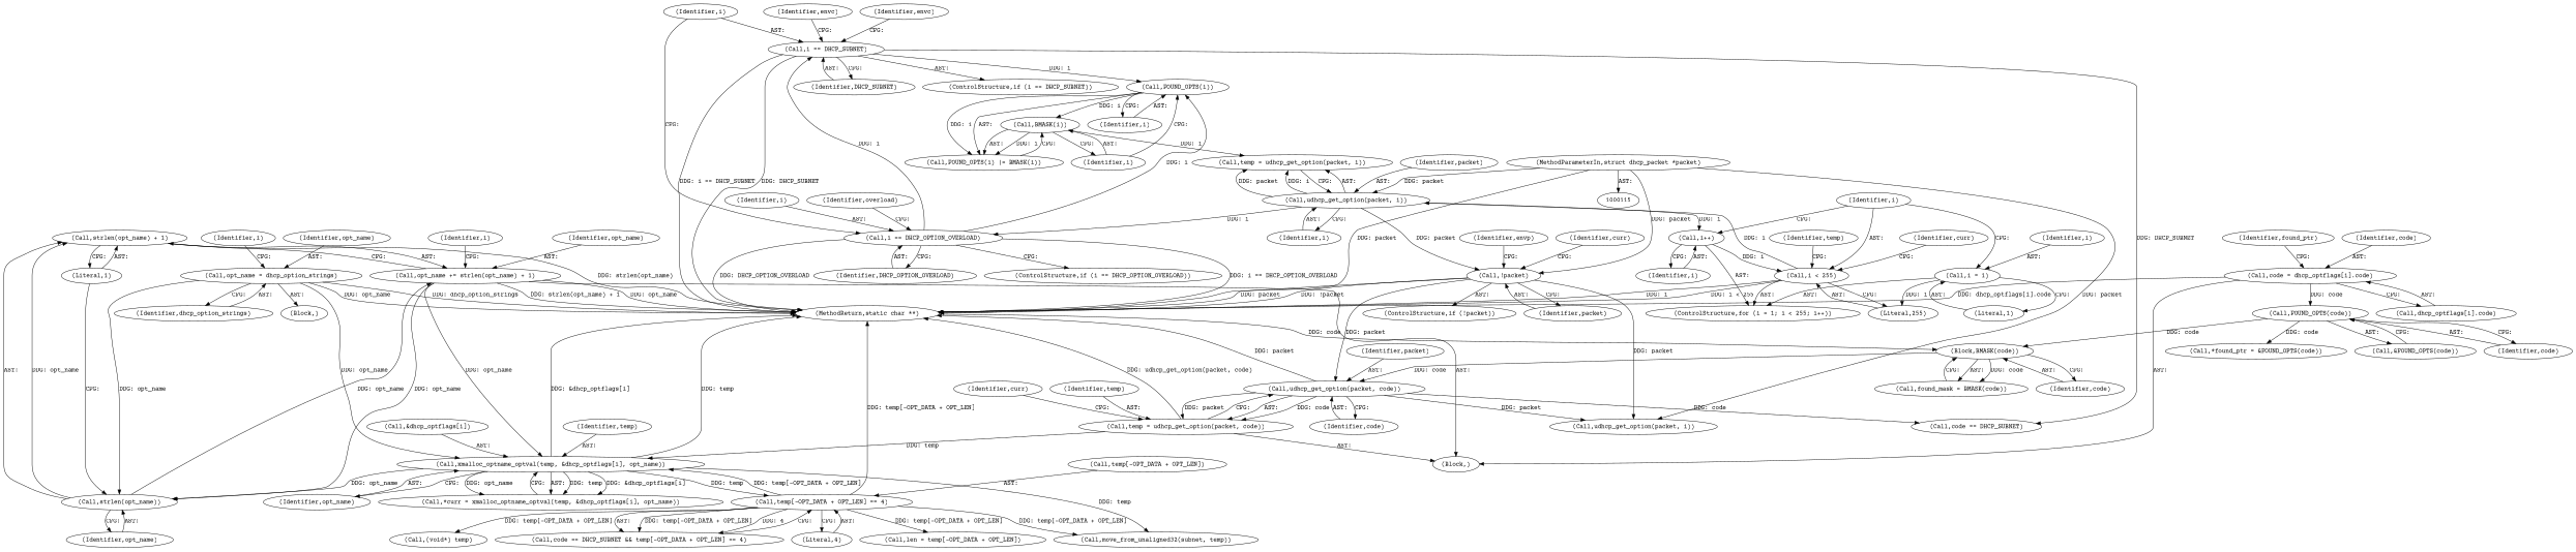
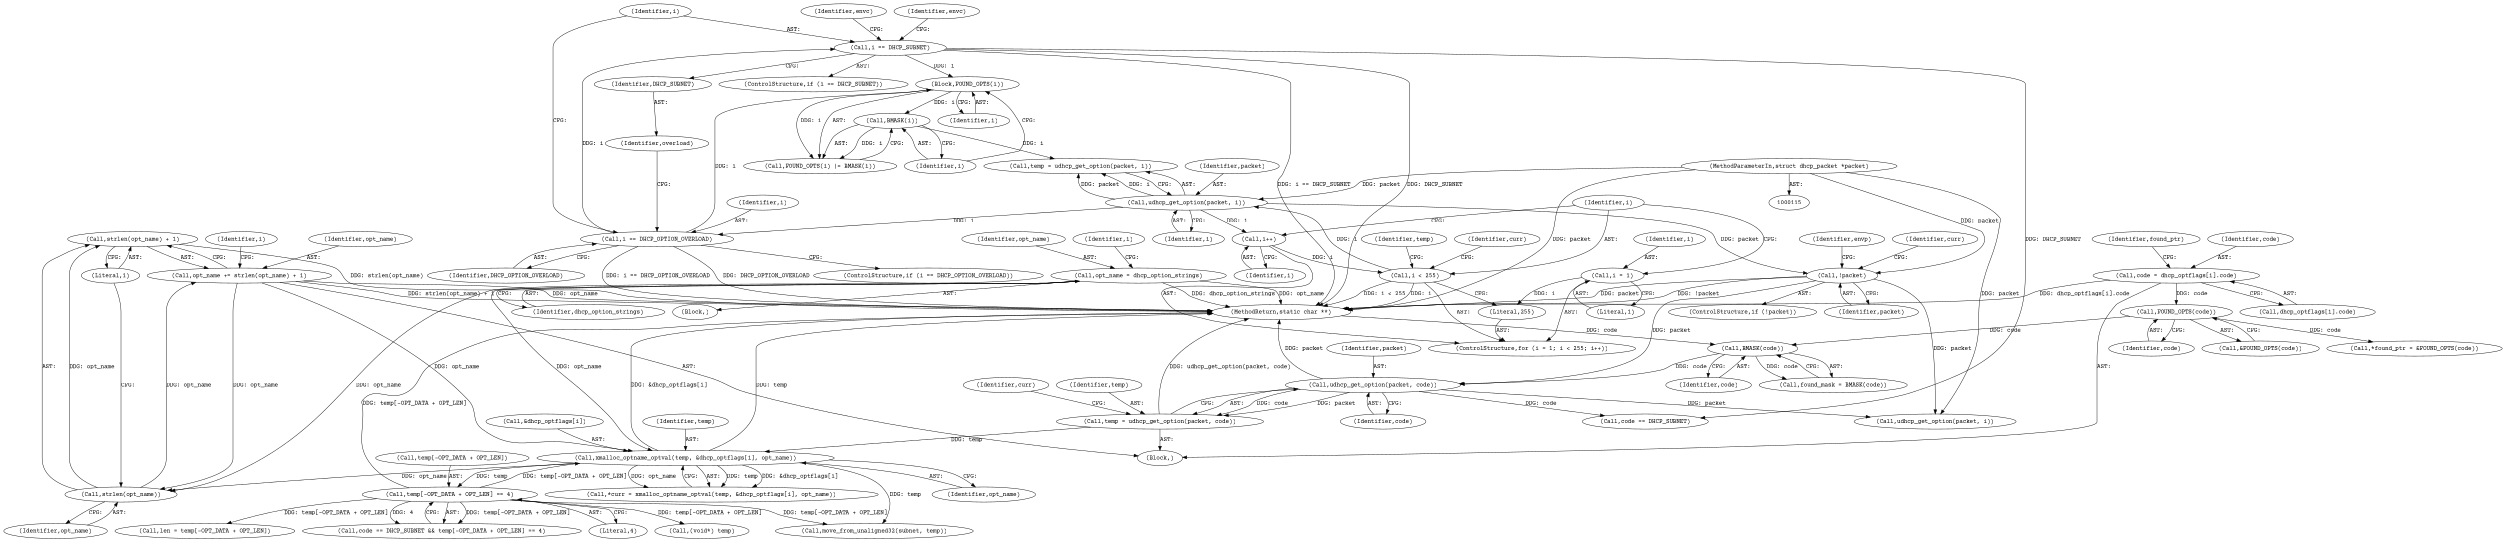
  digraph {
    fontname="Courier Prime"
    node [fontname="Courier Prime"]
    edge [fontname="Courier Prime"]
    n1 [label="(Call,strlen(opt_name) + 1)"]
    n2 [label="(Call,opt_name += strlen(opt_name) + 1)"]
    n3 [label="(Literal,1)"]
    n4 [label="(MethodReturn,static char **)"]
    n5 [label="(Call,strlen(opt_name))"]
    n6 [label="(Call,xmalloc_optname_optval(temp, &dhcp_optflags[i], opt_name))"]
    n7 [label="(Block,)"]
-   n8 [label="(Block,BMASK(code))"]
+   n8 [label="(Call,BMASK(code))"]
    n9 [label="(Identifier,opt_name)"]
    n10 [label="(Call,opt_name = dhcp_option_strings)"]
    n11 [label="(Identifier,dhcp_option_strings)"]
    n12 [label="(Block,)"]
    n13 [label="(Call,temp[-OPT_DATA + OPT_LEN] == 4)"]
    n14 [label="(Identifier,opt_name)"]
    n15 [label="(Call,*curr = xmalloc_optname_optval(temp, &dhcp_optflags[i], opt_name))"]
    n16 [label="(Call,move_from_unaligned32(subnet, temp))"]
    n17 [label="(Literal,4)"]
    n18 [label="(Call,len = temp[-OPT_DATA + OPT_LEN])"]
    n19 [label="(Call,(void*) temp)"]
    n20 [label="(Call,code == DHCP_SUBNET && temp[-OPT_DATA + OPT_LEN] == 4)"]
    n21 [label="(Call,temp = udhcp_get_option(packet, code))"]
    n22 [label="(Call,udhcp_get_option(packet, code))"]
    n23 [label="(Call,code == DHCP_SUBNET)"]
    n24 [label="(Call,udhcp_get_option(packet, i))"]
    n25 [label="(Identifier,code)"]
    n26 [label="(Call,!packet)"]
    n27 [label="(ControlStructure,if (!packet))"]
    n28 [label="(Identifier,packet)"]
    n29 [label="(Call,udhcp_get_option(packet, i))"]
    n30 [label="(Call,i++)"]
    n31 [label="(Call,i == DHCP_OPTION_OVERLOAD)"]
    n32 [label="(Call,temp = udhcp_get_option(packet, i))"]
    n33 [label="(Identifier,i)"]
    n34 [label="(Call,i < 255)"]
    n35 [label="(ControlStructure,for (i = 1; i < 255; i++))"]
    n36 [label="(Identifier,i)"]
-   n37 [label="(Call,FOUND_OPTS(i))"]
+   n37 [label="(Block,FOUND_OPTS(i))"]
    n38 [label="(Call,i == DHCP_SUBNET)"]
    n39 [label="(Identifier,DHCP_OPTION_OVERLOAD)"]
    n40 [label="(ControlStructure,if (i == DHCP_OPTION_OVERLOAD))"]
    n41 [label="(MethodParameterIn,struct dhcp_packet *packet)"]
    1000115
    n43 [label="(Literal,255)"]
    n44 [label="(Call,i = 1)"]
    n45 [label="(Literal,1)"]
    n46 [label="(Call,BMASK(i))"]
    n47 [label="(Call,FOUND_OPTS(i) |= BMASK(i))"]
    n48 [label="(Identifier,i)"]
    n49 [label="(Identifier,i)"]
    n50 [label="(Identifier,DHCP_SUBNET)"]
    n51 [label="(ControlStructure,if (i == DHCP_SUBNET))"]
    n52 [label="(Call,found_mask = BMASK(code))"]
    n53 [label="(Identifier,code)"]
    n54 [label="(Call,FOUND_OPTS(code))"]
    n55 [label="(Call,&FOUND_OPTS(code))"]
    n56 [label="(Call,*found_ptr = &FOUND_OPTS(code))"]
    n57 [label="(Identifier,code)"]
    n58 [label="(Call,code = dhcp_optflags[i].code)"]
    n59 [label="(Call,dhcp_optflags[i].code)"]
    n60 [label="(Identifier,i)"]
    n61 [label="(Identifier,opt_name)"]
    n62 [label="(Identifier,envc)"]
    n63 [label="(Identifier,packet)"]
    n64 [label="(Identifier,i)"]
    n65 [label="(Identifier,curr)"]
    n66 [label="(Identifier,temp)"]
    n67 [label="(Identifier,temp)"]
    n68 [label="(Identifier,curr)"]
    n69 [label="(Identifier,i)"]
    n70 [label="(Identifier,overload)"]
    n71 [label="(Identifier,curr)"]
    n72 [label="(Identifier,opt_name)"]
    n73 [label="(Identifier,found_ptr)"]
    n74 [label="(Identifier,envc)"]
    n75 [label="(Call,&dhcp_optflags[i])"]
    n76 [label="(Identifier,packet)"]
    n77 [label="(Identifier,i)"]
    n78 [label="(Identifier,i)"]
    n79 [label="(Identifier,envp)"]
    n80 [label="(Identifier,temp)"]
    n81 [label="(Identifier,i)"]
    n82 [label="(Identifier,code)"]
    n83 [label="(Call,temp[-OPT_DATA + OPT_LEN])"]
    n1 -> n2 [label="AST: "]
    n1 -> n3 [label="CFG: "]
    n1 -> n4 [label="DDG: strlen(opt_name)"]
    n2 -> n1 [label="CFG: "]
    n2 -> n4 [label="DDG: strlen(opt_name) + 1"]
    n2 -> n4 [label="DDG: opt_name"]
    n2 -> n5 [label="DDG: opt_name"]
    n2 -> n6 [label="DDG: opt_name"]
    n2 -> n7 [label="AST: "]
    n3 -> n1 [label="AST: "]
    n3 -> n5 [label="CFG: "]
    n4 -> n8 [label="DDG: code"]
    n5 -> n1 [label="AST: "]
    n5 -> n1 [label="DDG: opt_name"]
    n5 -> n2 [label="DDG: opt_name"]
    n5 -> n9 [label="CFG: "]
    n6 -> n4 [label="DDG: &dhcp_optflags[i]"]
    n6 -> n4 [label="DDG: temp"]
    n6 -> n5 [label="DDG: opt_name"]
    n6 -> n13 [label="DDG: temp"]
    n6 -> n14 [label="CFG: "]
    n6 -> n15 [label="AST: "]
    n6 -> n15 [label="DDG: temp"]
    n6 -> n15 [label="DDG: &dhcp_optflags[i]"]
    n6 -> n15 [label="DDG: opt_name"]
    n6 -> n16 [label="DDG: temp"]
    n8 -> n22 [label="DDG: code"]
    n8 -> n52 [label="AST: "]
    n8 -> n52 [label="DDG: code"]
    n8 -> n53 [label="CFG: "]
    n9 -> n5 [label="AST: "]
    n10 -> n4 [label="DDG: dhcp_option_strings"]
    n10 -> n4 [label="DDG: opt_name"]
    n10 -> n5 [label="DDG: opt_name"]
    n10 -> n6 [label="DDG: opt_name"]
    n10 -> n11 [label="CFG: "]
    n10 -> n12 [label="AST: "]
    n11 -> n10 [label="AST: "]
    n13 -> n4 [label="DDG: temp[-OPT_DATA + OPT_LEN]"]
    n13 -> n6 [label="DDG: temp[-OPT_DATA + OPT_LEN]"]
    n13 -> n16 [label="DDG: temp[-OPT_DATA + OPT_LEN]"]
    n13 -> n17 [label="CFG: "]
    n13 -> n18 [label="DDG: temp[-OPT_DATA + OPT_LEN]"]
    n13 -> n19 [label="DDG: temp[-OPT_DATA + OPT_LEN]"]
    n13 -> n20 [label="AST: "]
    n13 -> n20 [label="DDG: temp[-OPT_DATA + OPT_LEN]"]
    n13 -> n20 [label="DDG: 4"]
    n14 -> n6 [label="AST: "]
    n15 -> n6 [label="CFG: "]
    n17 -> n13 [label="AST: "]
    n20 -> n13 [label="CFG: "]
    n21 -> n4 [label="DDG: udhcp_get_option(packet, code)"]
    n21 -> n6 [label="DDG: temp"]
    n21 -> n7 [label="AST: "]
    n21 -> n22 [label="CFG: "]
    n22 -> n4 [label="DDG: packet"]
    n22 -> n21 [label="AST: "]
    n22 -> n21 [label="DDG: packet"]
    n22 -> n21 [label="DDG: code"]
    n22 -> n23 [label="DDG: code"]
    n22 -> n24 [label="DDG: packet"]
    n22 -> n25 [label="CFG: "]
    n25 -> n22 [label="AST: "]
    n26 -> n4 [label="DDG: packet"]
    n26 -> n4 [label="DDG: !packet"]
    n26 -> n22 [label="DDG: packet"]
    n26 -> n24 [label="DDG: packet"]
    n26 -> n27 [label="AST: "]
    n26 -> n28 [label="CFG: "]
    n28 -> n26 [label="AST: "]
    n29 -> n26 [label="DDG: packet"]
    n29 -> n30 [label="DDG: i"]
    n29 -> n31 [label="DDG: i"]
    n29 -> n32 [label="AST: "]
    n29 -> n32 [label="DDG: packet"]
    n29 -> n32 [label="DDG: i"]
    n29 -> n33 [label="CFG: "]
    n30 -> n34 [label="DDG: i"]
    n30 -> n35 [label="AST: "]
    n30 -> n36 [label="CFG: "]
    n31 -> n4 [label="DDG: i == DHCP_OPTION_OVERLOAD"]
    n31 -> n4 [label="DDG: DHCP_OPTION_OVERLOAD"]
    n31 -> n37 [label="DDG: i"]
    n31 -> n38 [label="DDG: i"]
    n31 -> n39 [label="CFG: "]
    n31 -> n40 [label="CFG: "]
    n32 -> n29 [label="CFG: "]
    n33 -> n29 [label="AST: "]
    n34 -> n4 [label="DDG: i < 255"]
    n34 -> n4 [label="DDG: i"]
    n34 -> n29 [label="DDG: i"]
    n34 -> n35 [label="AST: "]
    n34 -> n43 [label="CFG: "]
    n36 -> n30 [label="AST: "]
    n37 -> n46 [label="DDG: i"]
    n37 -> n47 [label="AST: "]
    n37 -> n47 [label="DDG: i"]
    n37 -> n49 [label="CFG: "]
    n38 -> n4 [label="DDG: i == DHCP_SUBNET"]
    n38 -> n4 [label="DDG: DHCP_SUBNET"]
    n38 -> n23 [label="DDG: DHCP_SUBNET"]
    n38 -> n37 [label="DDG: i"]
    n38 -> n50 [label="CFG: "]
    n38 -> n51 [label="AST: "]
    n39 -> n31 [label="AST: "]
    n41 -> n4 [label="DDG: packet"]
    n41 -> n24 [label="DDG: packet"]
    n41 -> n26 [label="DDG: packet"]
    n41 -> n29 [label="DDG: packet"]
    n41 -> 1000115 [label="AST: "]
-   n43 -> n34 [label="AST: "]
+   n43 -> n35 [label="AST: "]
    n44 -> n35 [label="AST: "]
    n44 -> n43 [label="DDG: i"]
    n44 -> n45 [label="CFG: "]
    n45 -> n44 [label="AST: "]
    n46 -> n32 [label="DDG: i"]
    n46 -> n47 [label="AST: "]
    n46 -> n47 [label="DDG: i"]
    n46 -> n48 [label="CFG: "]
    n47 -> n46 [label="CFG: "]
    n48 -> n37 [label="CFG: "]
    n48 -> n46 [label="AST: "]
    n49 -> n37 [label="AST: "]
-   n50 -> n38 [label="AST: "]
+   n50 -> n70 [label="AST: "]
    n52 -> n8 [label="CFG: "]
    n53 -> n8 [label="AST: "]
    n54 -> n8 [label="DDG: code"]
    n54 -> n55 [label="AST: "]
    n54 -> n56 [label="DDG: code"]
    n54 -> n57 [label="CFG: "]
    n55 -> n54 [label="CFG: "]
    n57 -> n54 [label="AST: "]
    n58 -> n4 [label="DDG: dhcp_optflags[i].code"]
    n58 -> n7 [label="AST: "]
    n58 -> n54 [label="DDG: code"]
    n58 -> n59 [label="CFG: "]
    n59 -> n58 [label="AST: "]
    n60 -> n30 [label="CFG: "]
    n60 -> n34 [label="AST: "]
    n60 -> n44 [label="CFG: "]
    n61 -> n10 [label="AST: "]
    n62 -> n38 [label="CFG: "]
    n63 -> n22 [label="AST: "]
    n64 -> n44 [label="AST: "]
    n65 -> n21 [label="CFG: "]
    n66 -> n6 [label="AST: "]
    n67 -> n21 [label="AST: "]
    n68 -> n26 [label="CFG: "]
    n69 -> n10 [label="CFG: "]
    n70 -> n31 [label="CFG: "]
    n71 -> n34 [label="CFG: "]
    n72 -> n2 [label="AST: "]
    n73 -> n58 [label="CFG: "]
    n74 -> n38 [label="CFG: "]
    n75 -> n6 [label="AST: "]
    n76 -> n29 [label="AST: "]
    n77 -> n2 [label="CFG: "]
    n78 -> n31 [label="CFG: "]
    n78 -> n38 [label="AST: "]
    n79 -> n26 [label="CFG: "]
    n80 -> n34 [label="CFG: "]
    n81 -> n31 [label="AST: "]
    n82 -> n58 [label="AST: "]
    n83 -> n13 [label="AST: "]
  }
